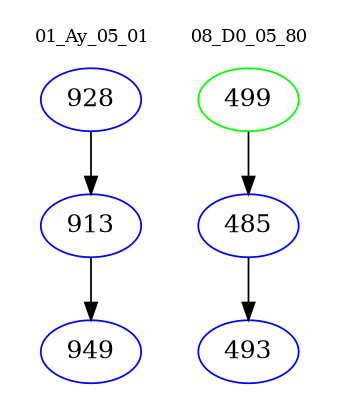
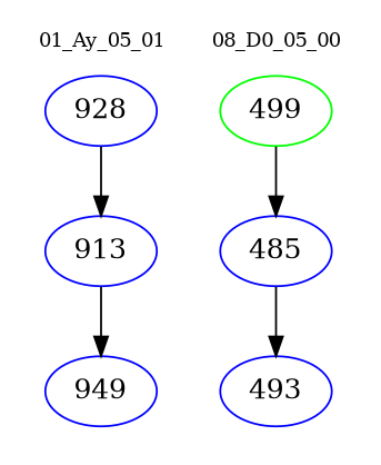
  digraph {
    node [color=blue]
    edge [color=black]
    n1 [label=928]
    n2 [label=913]
    n3 [label=949]
    n4 [color=green label=499]
    n5 [label=485]
    n6 [label=493]
    subgraph cluster_1 {
      color=white
      fontsize=10
      label="01_Ay_05_01"
      n1
      n2
      n3
    }
    subgraph cluster_2 {
      color=white
      fontsize=10
-     label="08_D0_05_80"
+     label="08_D0_05_00"
      n4
      n5
      n6
    }
    n1 -> n2
    n2 -> n3
    n4 -> n5
    n5 -> n6
  }
